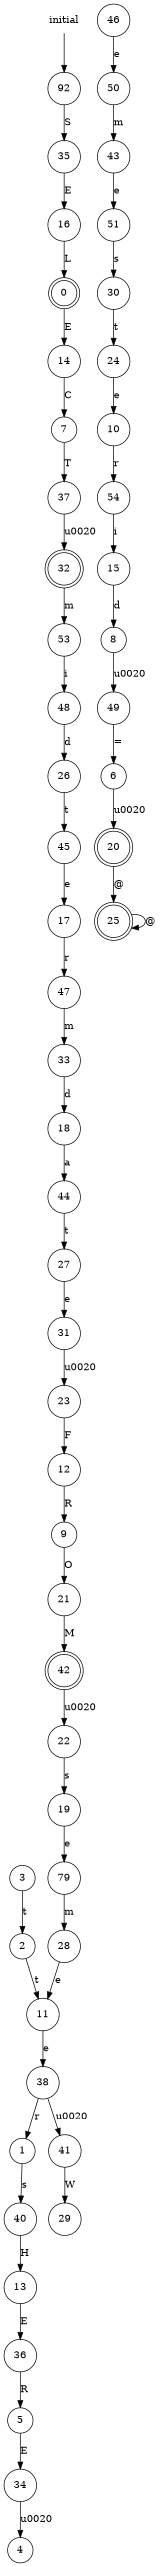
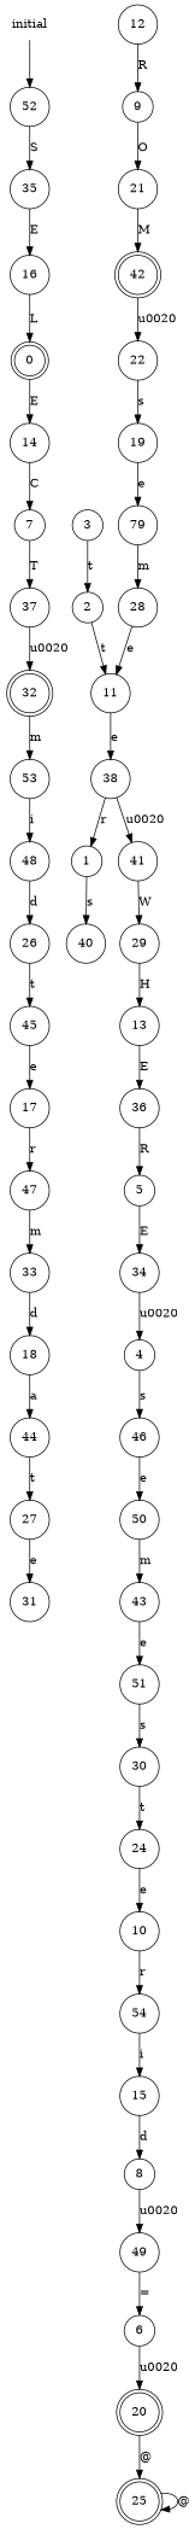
  digraph {
    rankdir=TB
    node [shape=circle]
    0 [shape=doublecircle]
    14
    7
    37
    1
    40
    41
    29
    2
    11
    38
    3
    4
    46
    50
    43
    5
    34
    20 [shape=doublecircle]
    6
    25 [shape=doublecircle]
    32 [shape=doublecircle]
    53
    8
    49
    9
    21
    42 [shape=doublecircle]
    22
    10
    54
    15
    12
    13
    36
    16
    17
    47
    33
    18
    44
    27
    31
    n44 [label=79]
    19
    28
-   23
    24
    26
    45
    30
    48
    35
    51
-   52 [label=92]
+   52
    initial [shape=plaintext]
    0 -> 14 [label=E]
    14 -> 7 [label=C]
    7 -> 37 [label=T]
    37 -> 32 [label="\u0020"]
    1 -> 40 [label=s]
    41 -> 29 [label=W]
-   40 -> 13 [label=H]
+   29 -> 13 [label=H]
    2 -> 11 [label=t]
    11 -> 38 [label=e]
    38 -> 1 [label=r]
    38 -> 41 [label="\u0020"]
    3 -> 2 [label=t]
+   4 -> 46 [label=s]
    46 -> 50 [label=e]
    50 -> 43 [label=m]
    43 -> 51 [label=e]
    5 -> 34 [label=E]
    34 -> 4 [label="\u0020"]
    20 -> 25 [label="@"]
    6 -> 20 [label="\u0020"]
    25 -> 25 [label="@"]
    32 -> 53 [label=m]
    53 -> 48 [label=i]
    8 -> 49 [label="\u0020"]
    49 -> 6 [label="="]
    9 -> 21 [label=O]
    21 -> 42 [label=M]
    42 -> 22 [label="\u0020"]
    22 -> 19 [label=s]
    10 -> 54 [label=r]
    54 -> 15 [label=i]
    15 -> 8 [label=d]
    12 -> 9 [label=R]
    13 -> 36 [label=E]
    36 -> 5 [label=R]
    16 -> 0 [label=L]
    17 -> 47 [label=r]
    47 -> 33 [label=m]
    33 -> 18 [label=d]
    18 -> 44 [label=a]
    44 -> 27 [label=t]
    27 -> 31 [label=e]
-   31 -> 23 [label="\u0020"]
    n44 -> 28 [label=m]
    19 -> n44 [label=e]
    28 -> 11 [label=e]
-   23 -> 12 [label=F]
    24 -> 10 [label=e]
    26 -> 45 [label=t]
    45 -> 17 [label=e]
    30 -> 24 [label=t]
    48 -> 26 [label=d]
    35 -> 16 [label=E]
    51 -> 30 [label=s]
    52 -> 35 [label=S]
    initial -> 52
  }
